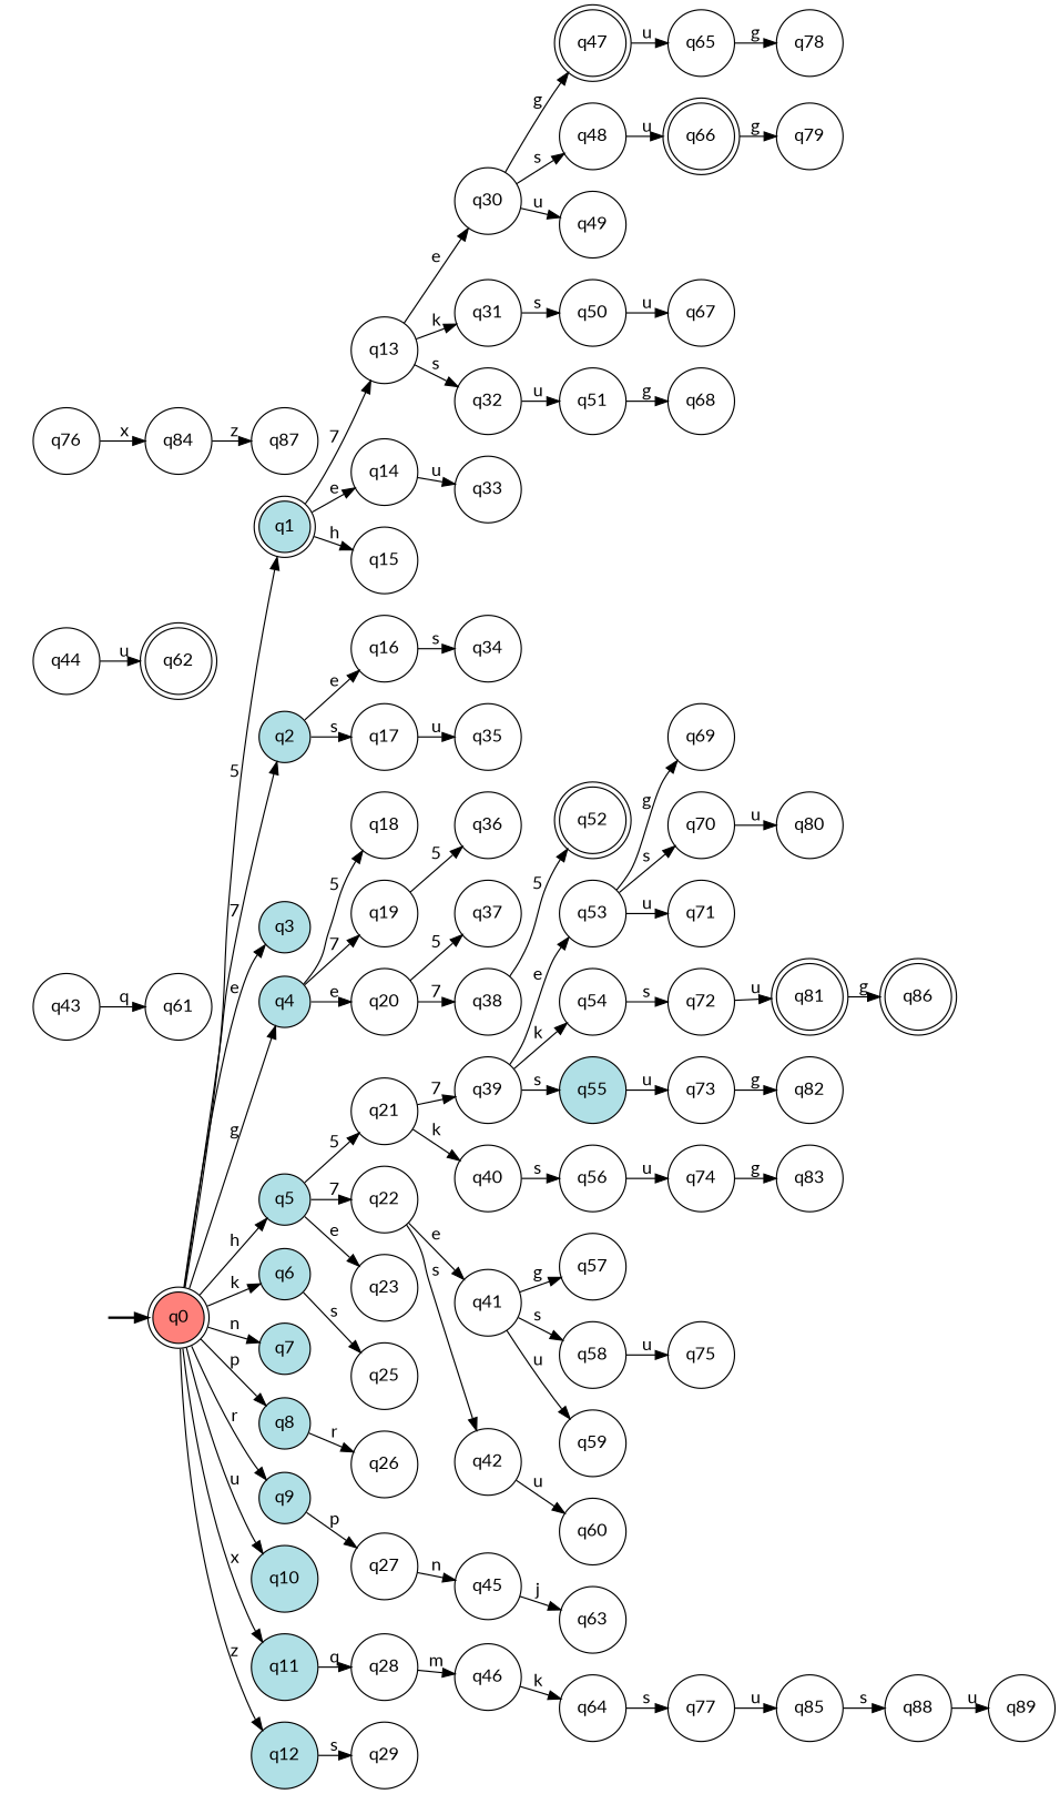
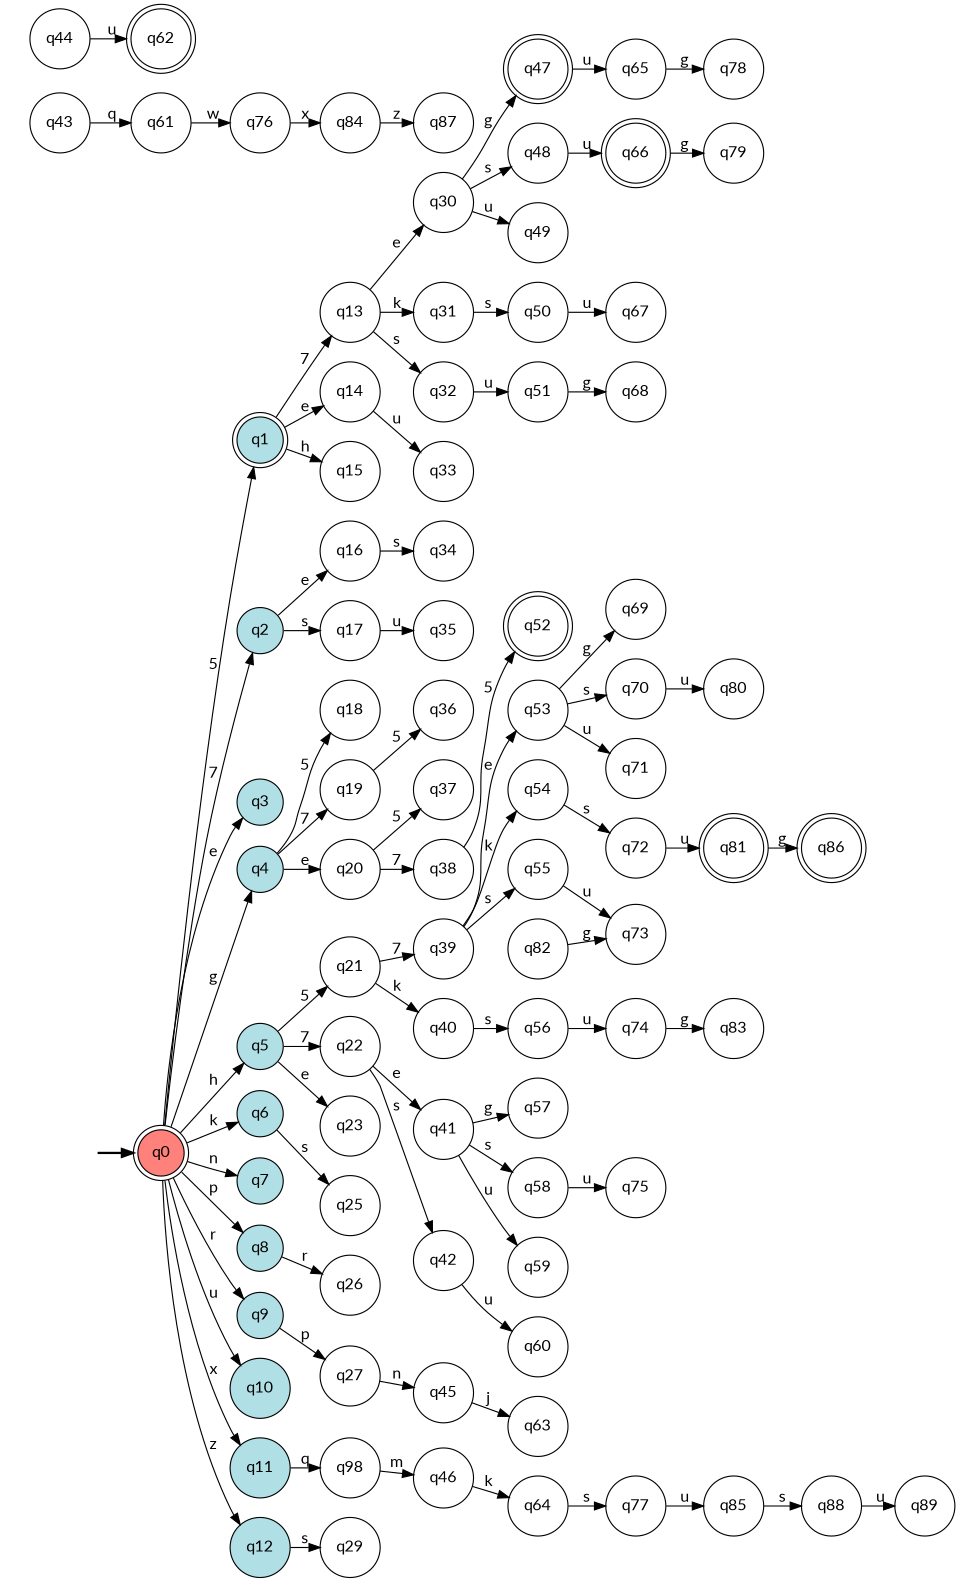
  digraph {
    fontname=Lato
    rankdir=LR
    node [fontname=Lato shape=circle style=filled color=black fillcolor=white]
    edge [fontname=Lato]
    __start0 [height=0 shape=none style=invis width=0 color="" fillcolor=""]
    n2 [fillcolor="#ff817b" label=q0 shape=doublecircle]
    n3 [fillcolor=powderblue label=q1 shape=doublecircle]
    n4 [fillcolor=powderblue label=q2]
    n5 [fillcolor=powderblue label=q3]
    n6 [fillcolor=powderblue label=q4]
    n7 [fillcolor=powderblue label=q5]
    n8 [fillcolor=powderblue label=q6]
    n9 [fillcolor=powderblue label=q7]
    n10 [fillcolor=powderblue label=q8]
    n11 [fillcolor=powderblue label=q9]
    n12 [fillcolor=powderblue label=q10]
    n13 [fillcolor=powderblue label=q11]
    n14 [fillcolor=powderblue label=q12]
    n15 [label=q13]
    n16 [label=q14]
    n17 [label=q15]
    n18 [label=q16]
    n19 [label=q17]
    n20 [label=q18]
    n21 [label=q19]
    n22 [label=q20]
    n23 [label=q21]
    n24 [label=q22]
    n25 [label=q23]
    n26 [label=q25]
    n27 [label=q26]
    n28 [label=q27]
-   n29 [label=q28]
+   n29 [label=q98]
    n30 [label=q29]
    n31 [label=q30]
    n32 [label=q31]
    n33 [label=q32]
    n34 [label=q33]
    n35 [label=q34]
    n36 [label=q35]
    n37 [label=q36]
    n38 [label=q37]
    n39 [label=q38]
    n40 [label=q39]
    n41 [label=q40]
    n42 [label=q41]
    n43 [label=q42]
    n44 [label=q45]
    n45 [label=q46]
    n46 [label=q47 shape=doublecircle style="rounded,filled"]
    n47 [label=q48]
    n48 [label=q49]
    n49 [label=q50]
    n50 [label=q51]
    n51 [label=q52 shape=doublecircle style="rounded,filled"]
    n52 [label=q53]
    n53 [label=q54]
-   n54 [fillcolor=powderblue label=q55]
+   n54 [label=q55]
    n55 [label=q56]
    n56 [label=q57]
    n57 [label=q58]
    n58 [label=q59]
    n59 [label=q60]
    n60 [label=q43]
    n61 [label=q61]
    n62 [label=q44]
    n63 [label=q62 shape=doublecircle style="rounded,filled"]
    n64 [label=q63]
    n65 [label=q64]
    n66 [label=q65]
    n67 [label=q66 shape=doublecircle style="rounded,filled"]
    n68 [label=q67]
    n69 [label=q68]
    n70 [label=q69]
    n71 [label=q70]
    n72 [label=q71]
    n73 [label=q72]
    n74 [label=q73]
    n75 [label=q74]
    n76 [label=q75]
    n77 [label=q76]
    n78 [label=q77]
    n79 [label=q78]
    n80 [label=q79]
    n81 [label=q80]
    n82 [label=q81 shape=doublecircle style="rounded,filled"]
    n83 [label=q82]
    n84 [label=q83]
    n85 [label=q84]
    n86 [label=q85]
    n87 [label=q86 shape=doublecircle style="rounded,filled"]
    n88 [label=q87]
    n89 [label=q88]
    n90 [label=q89]
    subgraph cluster_1 {
      nodesep=0.15
      ranksep=0.15
      style=invis
      __start0
      n2
    }
    __start0 -> n2 [penwidth=2]
    n2 -> n3 [label=5]
    n2 -> n4 [label=7]
    n2 -> n5 [label=e]
    n2 -> n6 [label=g]
    n2 -> n7 [label=h]
    n2 -> n8 [label=k]
    n2 -> n9 [label=n]
    n2 -> n10 [label=p]
    n2 -> n11 [label=r]
    n2 -> n12 [label=u]
    n2 -> n13 [label=x]
    n2 -> n14 [label=z]
    n3 -> n15 [label=7]
    n3 -> n16 [label=e]
    n3 -> n17 [label=h]
    n4 -> n18 [label=e]
    n4 -> n19 [label=s]
    n6 -> n20 [label=5]
    n6 -> n21 [label=7]
    n6 -> n22 [label=e]
    n7 -> n23 [label=5]
    n7 -> n24 [label=7]
    n7 -> n25 [label=e]
    n8 -> n26 [label=s]
    n10 -> n27 [label=r]
    n11 -> n28 [label=p]
    n13 -> n29 [label=q]
    n14 -> n30 [label=s]
    n15 -> n31 [label=e]
    n15 -> n32 [label=k]
    n15 -> n33 [label=s]
    n16 -> n34 [label=u]
    n18 -> n35 [label=s]
    n19 -> n36 [label=u]
    n21 -> n37 [label=5]
    n22 -> n38 [label=5]
    n22 -> n39 [label=7]
    n23 -> n40 [label=7]
    n23 -> n41 [label=k]
    n24 -> n42 [label=e]
    n24 -> n43 [label=s]
    n28 -> n44 [label=n]
    n29 -> n45 [label=m]
    n31 -> n46 [label=g]
    n31 -> n47 [label=s]
    n31 -> n48 [label=u]
    n32 -> n49 [label=s]
    n33 -> n50 [label=u]
    n39 -> n51 [label=5]
    n40 -> n52 [label=e]
    n40 -> n53 [label=k]
    n40 -> n54 [label=s]
    n41 -> n55 [label=s]
    n42 -> n56 [label=g]
    n42 -> n57 [label=s]
    n42 -> n58 [label=u]
    n43 -> n59 [label=u]
    n44 -> n64 [label=j]
    n45 -> n65 [label=k]
    n46 -> n66 [label=u]
    n47 -> n67 [label=u]
    n49 -> n68 [label=u]
    n50 -> n69 [label=g]
    n52 -> n70 [label=g]
    n52 -> n71 [label=s]
    n52 -> n72 [label=u]
    n53 -> n73 [label=s]
    n54 -> n74 [label=u]
    n55 -> n75 [label=u]
    n57 -> n76 [label=u]
    n60 -> n61 [label=q]
+   n61 -> n77 [label=w]
    n62 -> n63 [label=u]
    n65 -> n78 [label=s]
    n66 -> n79 [label=g]
    n67 -> n80 [label=g]
    n71 -> n81 [label=u]
    n73 -> n82 [label=u]
-   n74 -> n83 [label=g]
+   n83 -> n74 [label=g]
    n75 -> n84 [label=g]
    n77 -> n85 [label=x]
    n78 -> n86 [label=u]
    n82 -> n87 [label=g]
    n85 -> n88 [label=z]
    n86 -> n89 [label=s]
    n89 -> n90 [label=u]
  }
